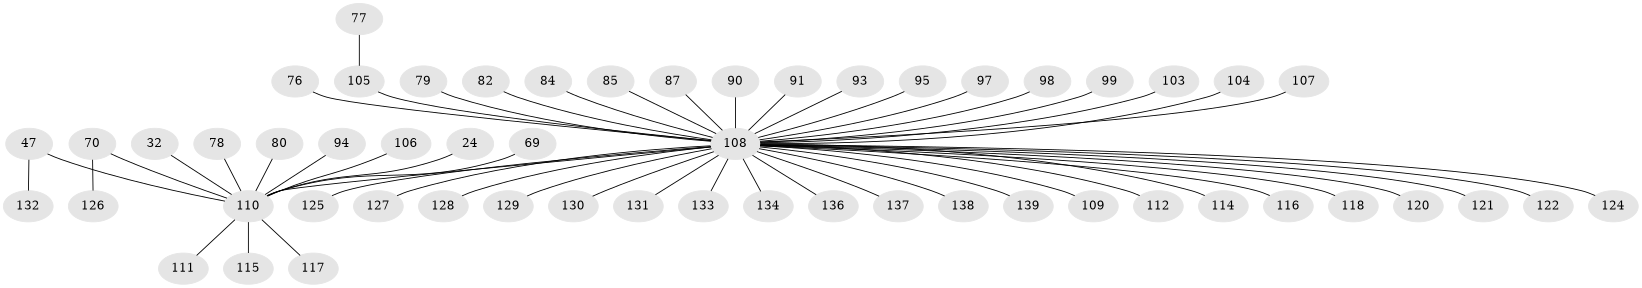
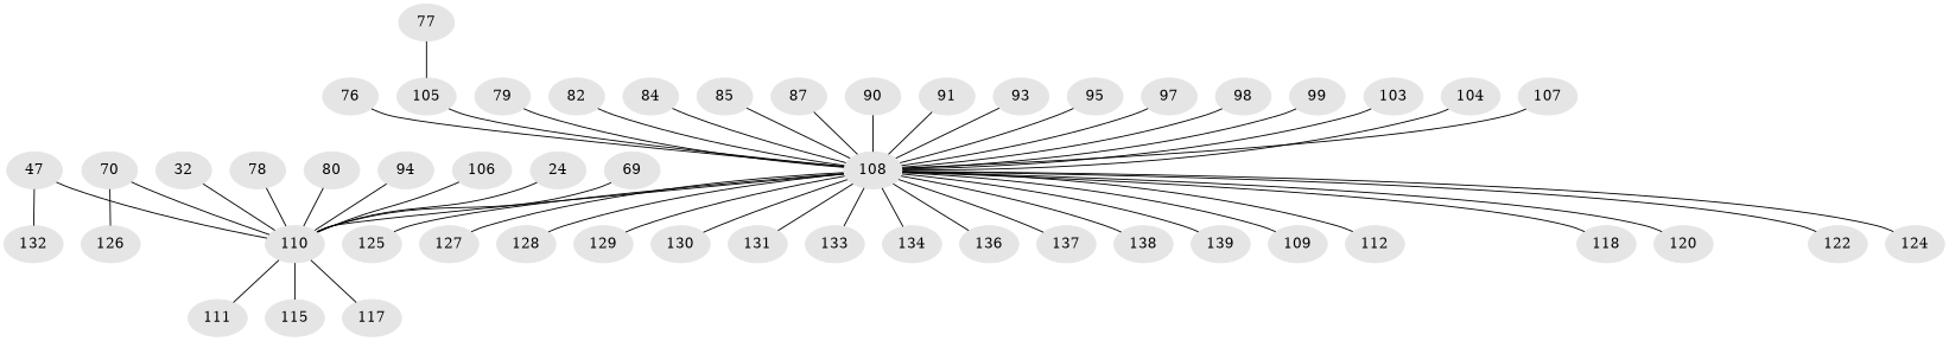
  graph {
    node [color=gray90 style=filled]
    110 [super="+13+96+11"]
    111
    115
    117 [super="+49"]
    24
    n6 [label=69]
    32
    47
    132 [super="+123"]
    70 [super="+63"]
    126
    108 [super="+35+81+59+83+14+31+33+39+43+44+45+52+61+62+68+72+74"]
    109
    112
-   114 [super="+71+100"]
-   116
    118
    120 [super="+51+102"]
-   121
    122 [super="+113"]
    124 [super="+89+119"]
    125
    127
    128 [super="+88"]
    129 [super="+66"]
    130
    131
    133
    134 [super="+23"]
    136 [super="+56+135"]
    137
    138 [super="+73+92"]
    139
    76
    105 [super="+30"]
    77
    78
    79 [super="+64"]
    80 [super="+40"]
    82 [super="+26"]
    84
    85
    87
    90
    91
    93 [super="+75"]
    94
    95
    97
    98
    99
    103
    104
    106
    107
    110 -- 111
    110 -- 115
    110 -- 117
    24 -- 110
    n6 -- 110
    32 -- 110
    47 -- 110
    47 -- 132
    70 -- 110 [weight=2]
    70 -- 126
    108 -- 110 [weight=9]
    108 -- 109
    108 -- 112
-   108 -- 114
-   108 -- 116
    108 -- 118
    108 -- 120
-   108 -- 121
    108 -- 122
    108 -- 124 [weight=2]
    108 -- 125
    108 -- 127
    108 -- 128
    108 -- 129
    108 -- 130
    108 -- 131
    108 -- 133
    108 -- 134
    108 -- 136 [weight=2]
    108 -- 137
    108 -- 138
    108 -- 139
    76 -- 108
    105 -- 108 [weight=2]
    77 -- 105
    78 -- 110
    79 -- 108
    80 -- 110
    82 -- 108
    84 -- 108
    85 -- 108
    87 -- 108 [weight=2]
    90 -- 108
    91 -- 108
    93 -- 108
    94 -- 110
    95 -- 108
    97 -- 108
    98 -- 108
    99 -- 108
    103 -- 108
    104 -- 108
    106 -- 110
    107 -- 108
  }
